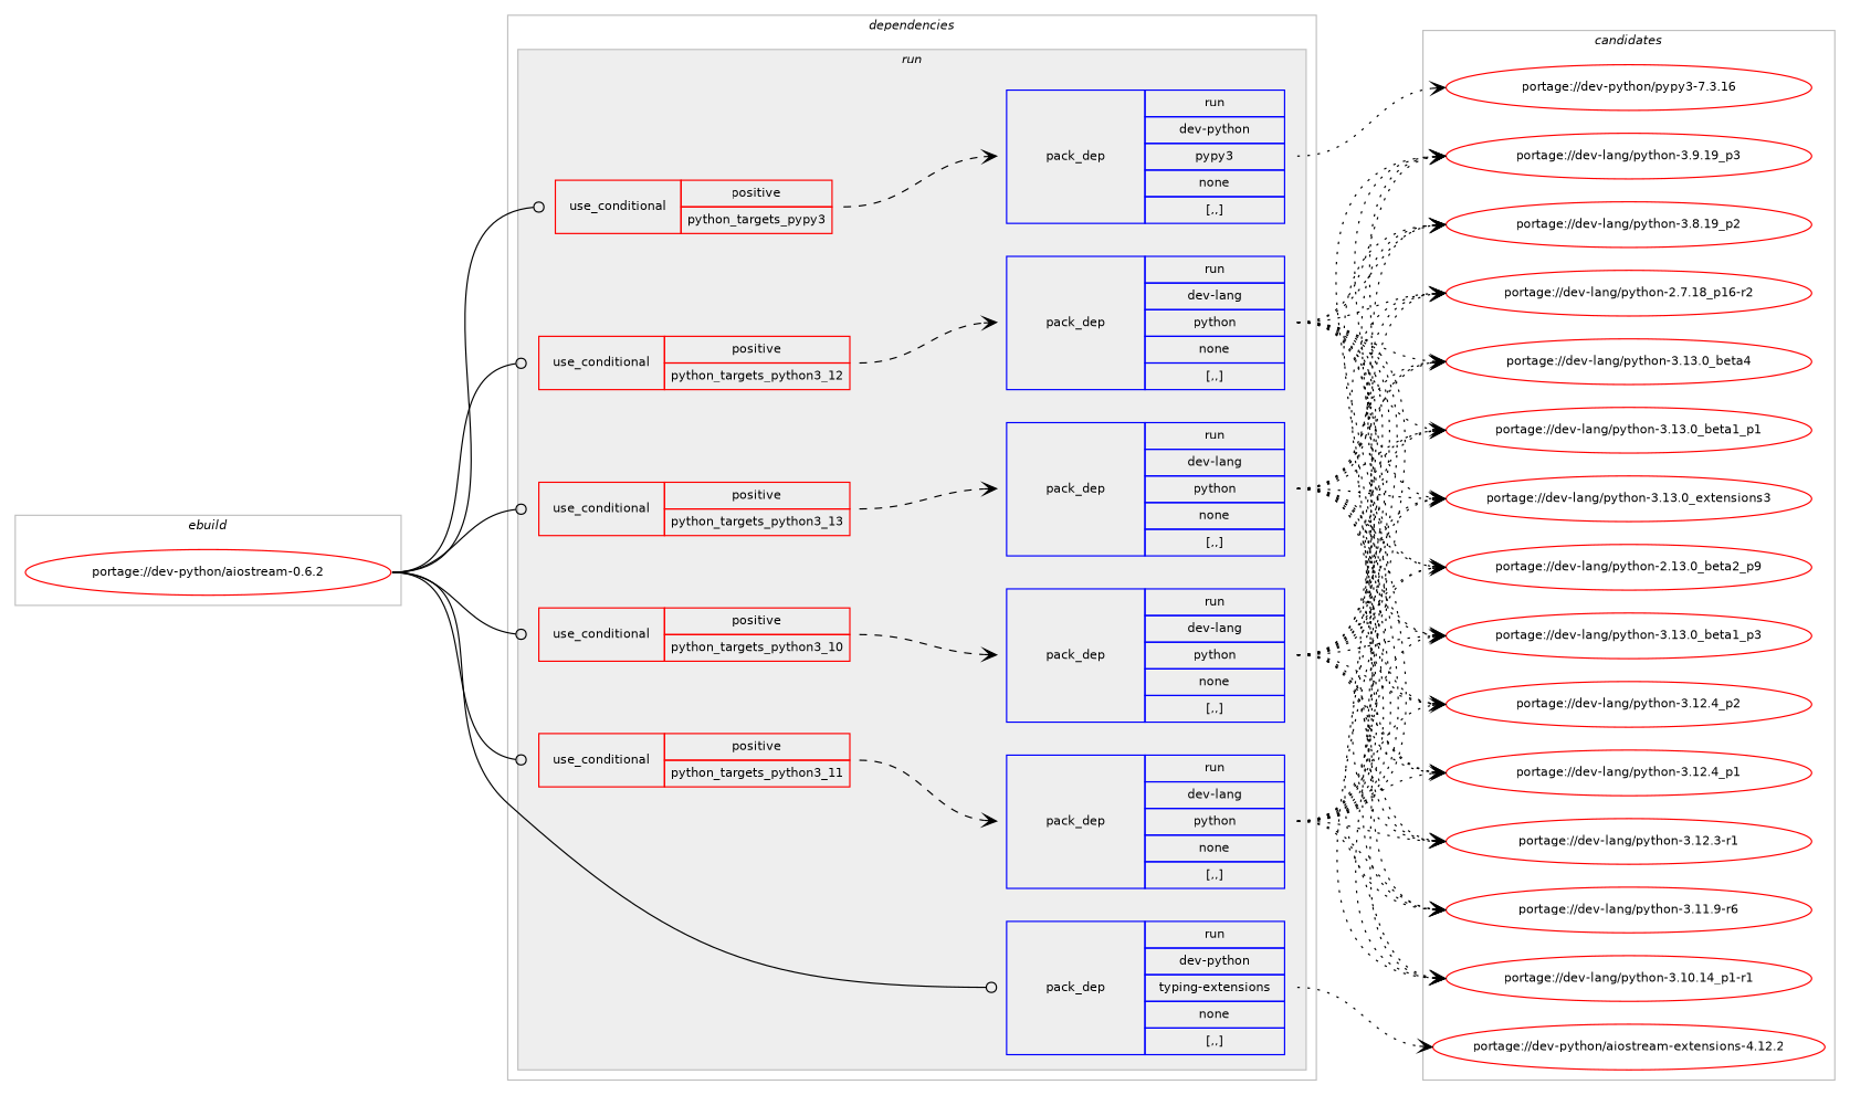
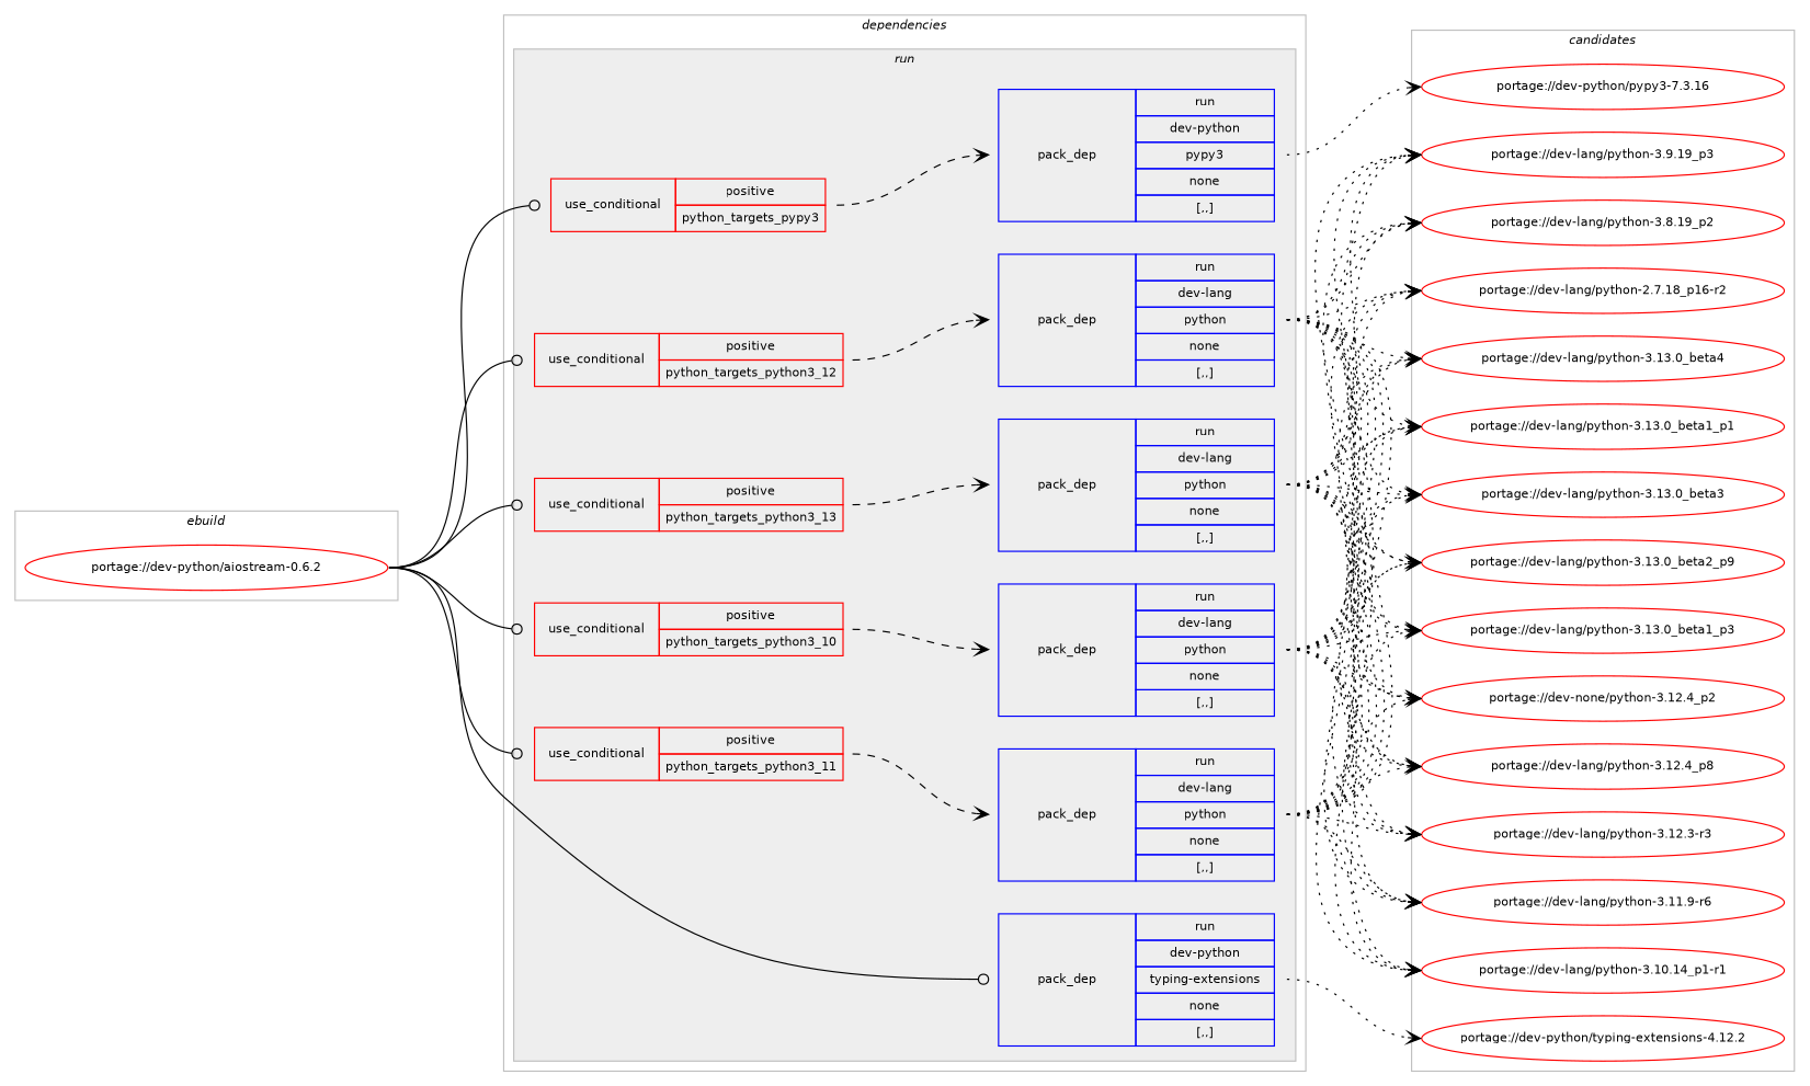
  digraph {
    compound=true
    concentrate=true
    fontname=Helvetica
    fontsize=10
    newrank=true
    rankdir=LR
    ranksep=1.5
    node [color=red fontname=Helvetica fontsize=10]
    edge [arrowhead=vee headport=w style=dotted tailport=e weight=100]
    n1 [label="portage://dev-python/aiostream-0.6.2" width=4]
    n2 [color=blue label=<<TABLE BORDER="0" CELLBORDER="1" CELLSPACING="0" CELLPADDING="4" WIDTH="220"><TR><TD ROWSPAN="6" CELLPADDING="30">pack_dep</TD></TR><TR><TD WIDTH="110">run</TD></TR><TR><TD>dev-python</TD></TR><TR><TD>pypy3</TD></TR><TR><TD>none</TD></TR><TR><TD>[,,]</TD></TR></TABLE>> shape=none]
    n3 [label=<<TABLE BORDER="0" CELLBORDER="1" CELLSPACING="0" CELLPADDING="4"><TR><TD ROWSPAN="3" CELLPADDING="10">use_conditional</TD></TR><TR><TD>positive</TD></TR><TR><TD>python_targets_pypy3</TD></TR></TABLE>> shape=none]
    n4 [color=blue label=<<TABLE BORDER="0" CELLBORDER="1" CELLSPACING="0" CELLPADDING="4" WIDTH="220"><TR><TD ROWSPAN="6" CELLPADDING="30">pack_dep</TD></TR><TR><TD WIDTH="110">run</TD></TR><TR><TD>dev-lang</TD></TR><TR><TD>python</TD></TR><TR><TD>none</TD></TR><TR><TD>[,,]</TD></TR></TABLE>> shape=none]
    n5 [label=<<TABLE BORDER="0" CELLBORDER="1" CELLSPACING="0" CELLPADDING="4"><TR><TD ROWSPAN="3" CELLPADDING="10">use_conditional</TD></TR><TR><TD>positive</TD></TR><TR><TD>python_targets_python3_10</TD></TR></TABLE>> shape=none]
    n6 [color=blue label=<<TABLE BORDER="0" CELLBORDER="1" CELLSPACING="0" CELLPADDING="4" WIDTH="220"><TR><TD ROWSPAN="6" CELLPADDING="30">pack_dep</TD></TR><TR><TD WIDTH="110">run</TD></TR><TR><TD>dev-lang</TD></TR><TR><TD>python</TD></TR><TR><TD>none</TD></TR><TR><TD>[,,]</TD></TR></TABLE>> shape=none]
    n7 [label=<<TABLE BORDER="0" CELLBORDER="1" CELLSPACING="0" CELLPADDING="4"><TR><TD ROWSPAN="3" CELLPADDING="10">use_conditional</TD></TR><TR><TD>positive</TD></TR><TR><TD>python_targets_python3_11</TD></TR></TABLE>> shape=none]
    n8 [color=blue label=<<TABLE BORDER="0" CELLBORDER="1" CELLSPACING="0" CELLPADDING="4" WIDTH="220"><TR><TD ROWSPAN="6" CELLPADDING="30">pack_dep</TD></TR><TR><TD WIDTH="110">run</TD></TR><TR><TD>dev-lang</TD></TR><TR><TD>python</TD></TR><TR><TD>none</TD></TR><TR><TD>[,,]</TD></TR></TABLE>> shape=none]
    n9 [label=<<TABLE BORDER="0" CELLBORDER="1" CELLSPACING="0" CELLPADDING="4"><TR><TD ROWSPAN="3" CELLPADDING="10">use_conditional</TD></TR><TR><TD>positive</TD></TR><TR><TD>python_targets_python3_12</TD></TR></TABLE>> shape=none]
    n10 [color=blue label=<<TABLE BORDER="0" CELLBORDER="1" CELLSPACING="0" CELLPADDING="4" WIDTH="220"><TR><TD ROWSPAN="6" CELLPADDING="30">pack_dep</TD></TR><TR><TD WIDTH="110">run</TD></TR><TR><TD>dev-lang</TD></TR><TR><TD>python</TD></TR><TR><TD>none</TD></TR><TR><TD>[,,]</TD></TR></TABLE>> shape=none]
    n11 [label=<<TABLE BORDER="0" CELLBORDER="1" CELLSPACING="0" CELLPADDING="4"><TR><TD ROWSPAN="3" CELLPADDING="10">use_conditional</TD></TR><TR><TD>positive</TD></TR><TR><TD>python_targets_python3_13</TD></TR></TABLE>> shape=none]
    n12 [color=blue label=<<TABLE BORDER="0" CELLBORDER="1" CELLSPACING="0" CELLPADDING="4" WIDTH="220"><TR><TD ROWSPAN="6" CELLPADDING="30">pack_dep</TD></TR><TR><TD WIDTH="110">run</TD></TR><TR><TD>dev-python</TD></TR><TR><TD>typing-extensions</TD></TR><TR><TD>none</TD></TR><TR><TD>[,,]</TD></TR></TABLE>> shape=none]
    n13 [label="portage://dev-python/pypy3-7.3.16" width=4]
    n14 [label="portage://dev-lang/python-3.13.0_beta4" width=4]
    n15 [label="portage://dev-lang/python-3.13.0_beta1_p1" width=4]
-   n16 [label="portage://dev-lang/python-3.13.0_extensions3" width=4]
-   n17 [label="portage://dev-lang/python-2.13.0_beta2_p9" width=4]
+   n16 [label="portage://dev-lang/python-3.13.0_beta3" width=4]
+   n17 [label="portage://dev-lang/python-3.13.0_beta2_p9" width=4]
    n18 [label="portage://dev-lang/python-3.13.0_beta1_p3" width=4]
-   n19 [label="portage://dev-lang/python-3.12.4_p2" width=4]
-   n20 [label="portage://dev-lang/python-3.12.4_p1" width=4]
-   n21 [label="portage://dev-lang/python-3.12.3-r1" width=4]
+   n19 [label="portage://dev-none/python-3.12.4_p2" width=4]
+   n20 [label="portage://dev-lang/python-3.12.4_p8" width=4]
+   n21 [label="portage://dev-lang/python-3.12.3-r3" width=4]
    n22 [label="portage://dev-lang/python-3.11.9-r6" width=4]
    n23 [label="portage://dev-lang/python-3.10.14_p1-r1" width=4]
    n24 [label="portage://dev-lang/python-3.9.19_p3" width=4]
    n25 [label="portage://dev-lang/python-3.8.19_p2" width=4]
    n26 [label="portage://dev-lang/python-2.7.18_p16-r2" width=4]
-   n27 [label="portage://dev-python/aiostream-extensions-4.12.2" width=4]
+   n27 [label="portage://dev-python/typing-extensions-4.12.2" width=4]
    subgraph cluster_1 {
      color=gray
      label=<<i>ebuild</i>>
      n1
    }
    subgraph cluster_2 {
      color=gray
      label=<<i>dependencies</i>>
      subgraph cluster_3 {
        color=gray
        fillcolor="#eeeeee"
        label=<<i>compile</i>>
        style=filled
      }
      subgraph cluster_4 {
        color=gray
        fillcolor="#eeeeee"
        label=<<i>compile and run</i>>
        style=filled
      }
      subgraph cluster_5 {
        color=gray
        fillcolor="#eeeeee"
        label=<<i>run</i>>
        style=filled
        subgraph sub_6 {
          color=gray
          fillcolor="#eeeeee"
          label=<<i>run</i>>
          style=filled
          n3
          subgraph sub_7 {
            color=gray
            fillcolor="#eeeeee"
            label=<<i>run</i>>
            style=filled
            n2
          }
        }
        subgraph sub_8 {
          color=gray
          fillcolor="#eeeeee"
          label=<<i>run</i>>
          style=filled
          n5
          subgraph sub_9 {
            color=gray
            fillcolor="#eeeeee"
            label=<<i>run</i>>
            style=filled
            n4
          }
        }
        subgraph sub_10 {
          color=gray
          fillcolor="#eeeeee"
          label=<<i>run</i>>
          style=filled
          n7
          subgraph sub_11 {
            color=gray
            fillcolor="#eeeeee"
            label=<<i>run</i>>
            style=filled
            n6
          }
        }
        subgraph sub_12 {
          color=gray
          fillcolor="#eeeeee"
          label=<<i>run</i>>
          style=filled
          n9
          subgraph sub_13 {
            color=gray
            fillcolor="#eeeeee"
            label=<<i>run</i>>
            style=filled
            n8
          }
        }
        subgraph sub_14 {
          color=gray
          fillcolor="#eeeeee"
          label=<<i>run</i>>
          style=filled
          n11
          subgraph sub_15 {
            color=gray
            fillcolor="#eeeeee"
            label=<<i>run</i>>
            style=filled
            n10
          }
        }
        subgraph sub_16 {
          color=gray
          fillcolor="#eeeeee"
          label=<<i>run</i>>
          style=filled
          n12
        }
      }
    }
    subgraph cluster_17 {
      color=gray
      label=<<i>candidates</i>>
      rank=same
      subgraph sub_18 {
        color=black
        label=<<i>candidates</i>>
        nodesep=1
        rank=same
        n13
      }
      subgraph sub_19 {
        color=black
        label=<<i>candidates</i>>
        nodesep=1
        rank=same
        n14
        n15
        n16
        n17
        n18
        n19
        n20
        n21
        n22
        n23
        n24
        n25
        n26
      }
      subgraph sub_20 {
        color=black
        label=<<i>candidates</i>>
        nodesep=1
        rank=same
        n14
        n15
        n16
        n17
        n18
        n19
        n20
        n21
        n22
        n23
        n24
        n25
        n26
      }
      subgraph sub_21 {
        color=black
        label=<<i>candidates</i>>
        nodesep=1
        rank=same
        n14
        n15
        n16
        n17
        n18
        n19
        n20
        n21
        n22
        n23
        n24
        n25
        n26
      }
      subgraph sub_22 {
        color=black
        label=<<i>candidates</i>>
        nodesep=1
        rank=same
        n14
        n15
        n16
        n17
        n18
        n19
        n20
        n21
        n22
        n23
        n24
        n25
        n26
      }
      subgraph sub_23 {
        color=black
        label=<<i>candidates</i>>
        nodesep=1
        rank=same
        n27
      }
    }
    n1 -> n3 [arrowhead=odot style=solid weight=20]
    n1 -> n5 [arrowhead=odot style=solid weight=20]
    n1 -> n7 [arrowhead=odot style=solid weight=20]
    n1 -> n9 [arrowhead=odot style=solid weight=20]
    n1 -> n11 [arrowhead=odot style=solid weight=20]
    n1 -> n12 [arrowhead=odot style=solid weight=20]
    n2 -> n13
    n3 -> n2 [style=dashed weight=20]
    n4 -> n14
    n4 -> n15
    n4 -> n16
    n4 -> n17
    n4 -> n18
    n4 -> n19
    n4 -> n20
    n4 -> n21
    n4 -> n22
    n4 -> n23
    n4 -> n24
    n4 -> n25
    n4 -> n26
    n5 -> n4 [style=dashed weight=20]
    n6 -> n14
    n6 -> n15
    n6 -> n16
    n6 -> n17
    n6 -> n18
    n6 -> n19
    n6 -> n20
    n6 -> n21
    n6 -> n22
    n6 -> n23
    n6 -> n24
    n6 -> n25
    n6 -> n26
    n7 -> n6 [style=dashed weight=20]
    n8 -> n14
    n8 -> n15
    n8 -> n16
    n8 -> n17
    n8 -> n18
    n8 -> n19
    n8 -> n20
    n8 -> n21
    n8 -> n22
    n8 -> n23
    n8 -> n24
    n8 -> n25
    n8 -> n26
    n9 -> n8 [style=dashed weight=20]
    n10 -> n14
    n10 -> n15
    n10 -> n16
    n10 -> n17
    n10 -> n18
    n10 -> n19
    n10 -> n20
    n10 -> n21
    n10 -> n22
    n10 -> n23
    n10 -> n24
    n10 -> n25
    n10 -> n26
    n11 -> n10 [style=dashed weight=20]
    n12 -> n27
  }
